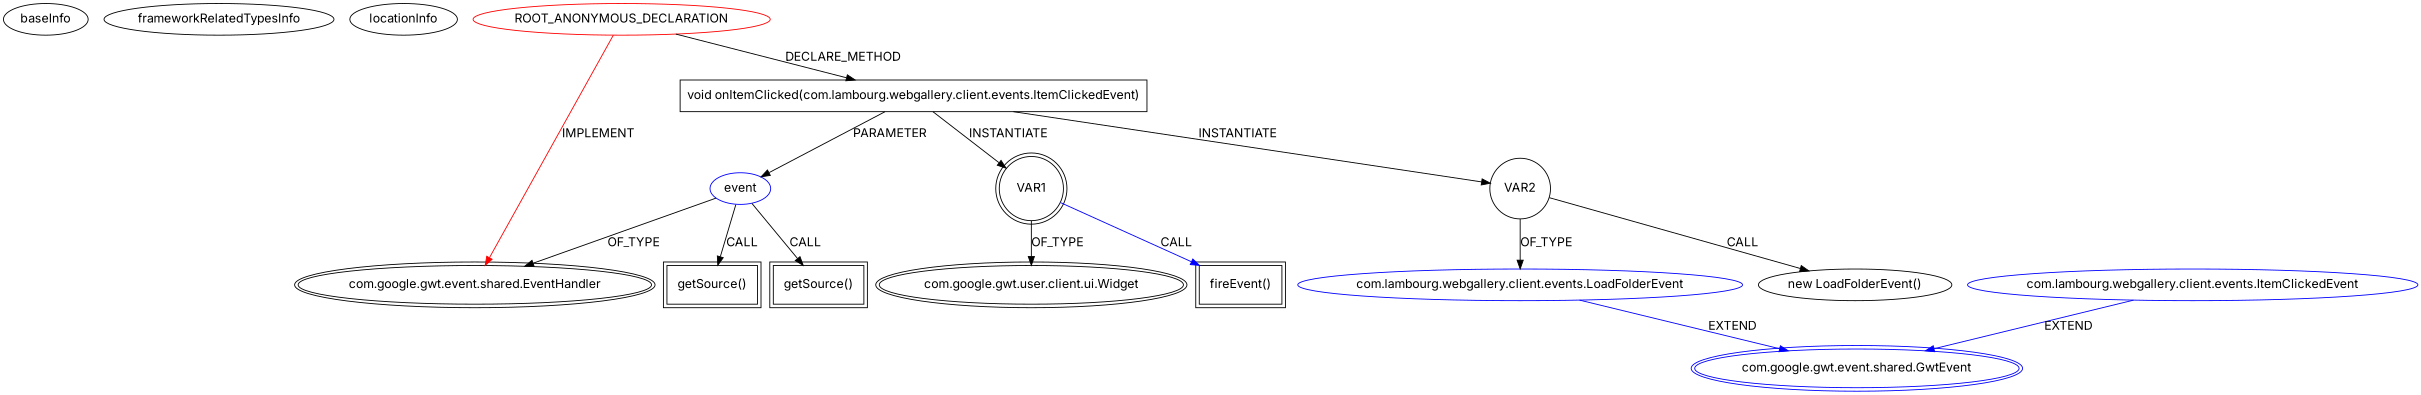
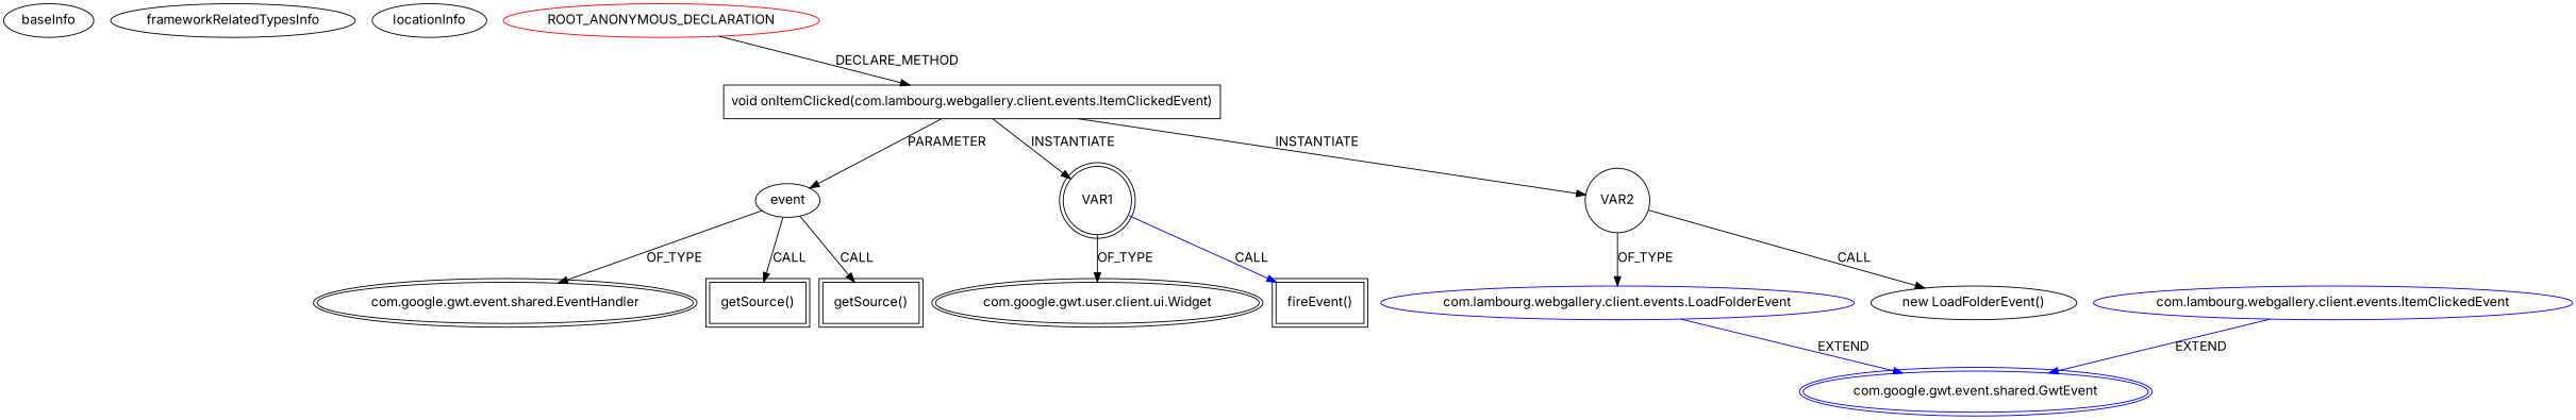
  digraph {
    fontname=Inter
    node [fontname=Inter isFrameworkType=false]
    edge [fontname=Inter]
    baseInfo [category=extension_graph graphId=3511 isAnonymous=true possibleRelation=true isFrameworkType=""]
    frameworkRelatedTypesInfo [0="com.google.gwt.event.shared.EventHandler" isFrameworkType=""]
    locationInfo [contextSignature="void bind(com.google.gwt.xml.client.Document)" filePath="/lambourg-WebGallery/WebGallery-master/client/src/com/lambourg/webgallery/client/folderview/Nav.java" graphId=3511 projectName="lambourg-WebGallery" isFrameworkType=""]
    n4 [color=red label=ROOT_ANONYMOUS_DECLARATION vertexType=ROOT_ANONYMOUS_DECLARATION]
    n5 [isFrameworkType=true label="com.google.gwt.event.shared.EventHandler" peripheries=2 vertexType=FRAMEWORK_INTERFACE_TYPE]
    n6 [label="void onItemClicked(com.lambourg.webgallery.client.events.ItemClickedEvent)" shape=box vertexType=CLIENT_METHOD_DECLARATION]
-   n7 [label=event vertexType=PARAMETER_DECLARATION color=blue]
+   n7 [label=event vertexType=PARAMETER_DECLARATION]
    n8 [isFrameworkType=true label=VAR1 peripheries=2 shape=circle vertexType=VARIABLE_EXPRESION]
    n9 [label=VAR2 shape=circle vertexType=VARIABLE_EXPRESION]
    n10 [isFrameworkType=true label="getSource()" peripheries=2 shape=box vertexType=INSIDE_CALL]
    n11 [isFrameworkType=true label="getSource()" peripheries=2 shape=box vertexType=INSIDE_CALL]
    n12 [isFrameworkType=true label="com.google.gwt.user.client.ui.Widget" peripheries=2 vertexType=FRAMEWORK_CLASS_TYPE]
    n13 [isFrameworkType=true label="fireEvent()" peripheries=2 shape=box vertexType=INSIDE_CALL]
    n14 [color=blue label="com.lambourg.webgallery.client.events.LoadFolderEvent" vertexType=REFERENCE_CLIENT_CLASS_DECLARATION]
    n15 [label="new LoadFolderEvent()" vertexType=CONSTRUCTOR_CALL]
    n16 [color=blue label="com.lambourg.webgallery.client.events.ItemClickedEvent" vertexType=REFERENCE_CLIENT_CLASS_DECLARATION]
    n17 [color=blue isFrameworkType=true label="com.google.gwt.event.shared.GwtEvent" peripheries=2 vertexType=FRAMEWORK_CLASS_TYPE]
-   n4 -> n5 [color=red label=IMPLEMENT]
    n4 -> n6 [label=DECLARE_METHOD]
    n6 -> n7 [label=PARAMETER]
    n6 -> n8 [label=INSTANTIATE]
    n6 -> n9 [label=INSTANTIATE]
    n7 -> n5 [label=OF_TYPE]
    n7 -> n10 [label=CALL]
    n7 -> n11 [label=CALL]
    n8 -> n12 [label=OF_TYPE]
    n8 -> n13 [color=blue label=CALL]
    n9 -> n14 [label=OF_TYPE]
    n9 -> n15 [label=CALL]
    n14 -> n17 [color=blue label=EXTEND]
    n16 -> n17 [color=blue label=EXTEND]
  }
